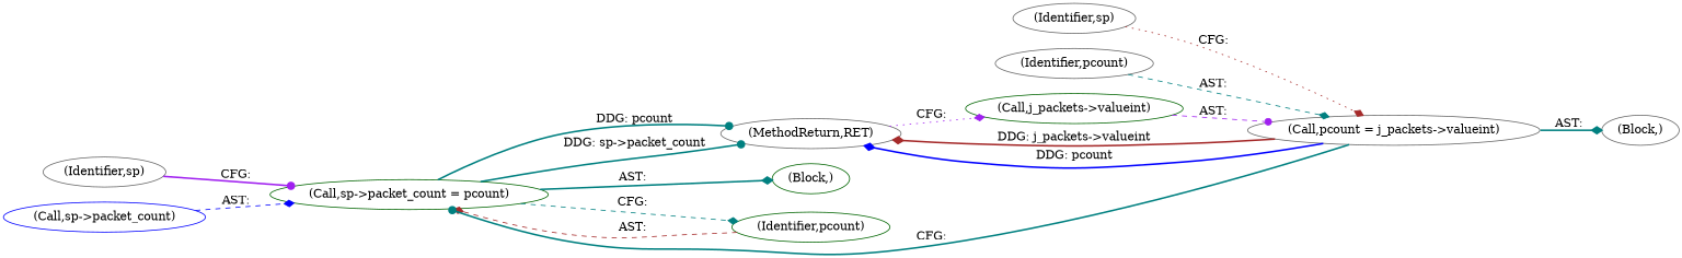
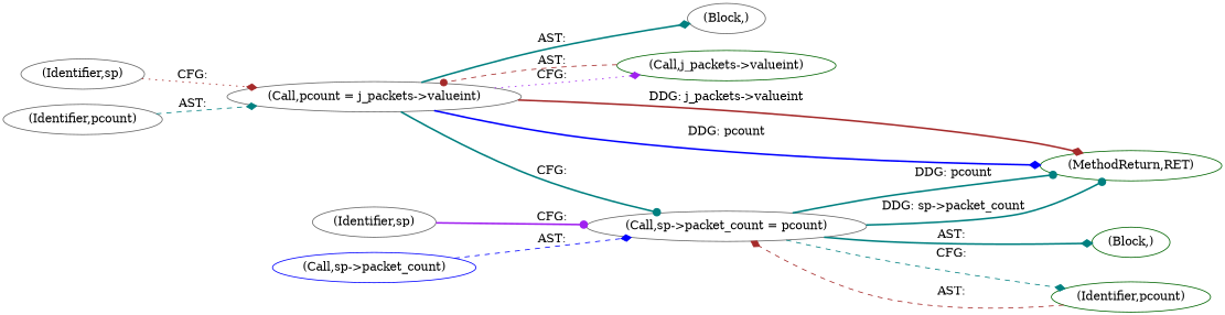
  digraph {
    rankdir=LR
    node [color=gray40]
    edge [arrowhead=diamond color=teal style=bold]
-   n1 [color=darkgreen label="(Call,sp->packet_count = pcount)"]
-   n2 [label="(MethodReturn,RET)"]
+   n1 [label="(Call,sp->packet_count = pcount)"]
+   n2 [color=darkgreen label="(MethodReturn,RET)"]
    n3 [color=darkgreen label="(Block,)"]
    n4 [color=darkgreen label="(Identifier,pcount)"]
    n5 [label="(Call,pcount = j_packets->valueint)"]
    n6 [color=darkgreen label="(Call,j_packets->valueint)"]
    n7 [label="(Block,)"]
    n8 [label="(Identifier,sp)"]
    n9 [label="(Identifier,sp)"]
    n10 [color=blue label="(Call,sp->packet_count)"]
    n11 [label="(Identifier,pcount)"]
    n1 -> n2 [arrowhead=dot label="DDG: pcount"]
    n1 -> n2 [arrowhead=dot label="DDG: sp->packet_count"]
    n1 -> n3 [label="AST: "]
    n1 -> n4 [label="CFG: " style=dashed]
    n4 -> n1 [color=brown label="AST: " style=dashed]
    n5 -> n1 [arrowhead=dot label="CFG: "]
    n5 -> n2 [color=brown label="DDG: j_packets->valueint"]
    n5 -> n2 [color=blue label="DDG: pcount"]
-   n2 -> n6 [color=purple label="CFG: " style=dotted]
+   n5 -> n6 [color=purple label="CFG: " style=dotted]
    n5 -> n7 [label="AST: "]
-   n6 -> n5 [arrowhead=dot color=purple label="AST: " style=dashed]
+   n6 -> n5 [arrowhead=dot color=brown label="AST: " style=dashed]
    n8 -> n1 [arrowhead=dot color=purple label="CFG: "]
    n9 -> n5 [color=brown label="CFG: " style=dotted]
    n10 -> n1 [color=blue label="AST: " style=dashed]
    n11 -> n5 [label="AST: " style=dashed]
  }
